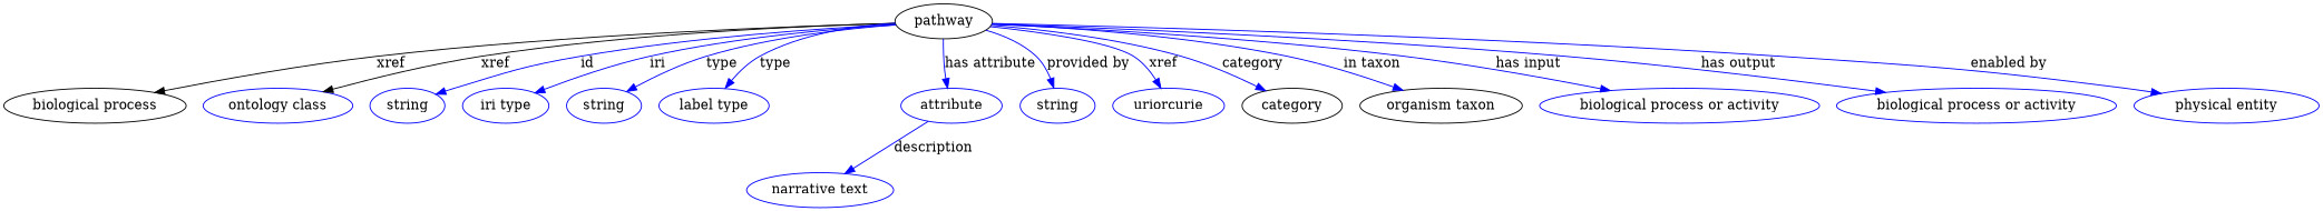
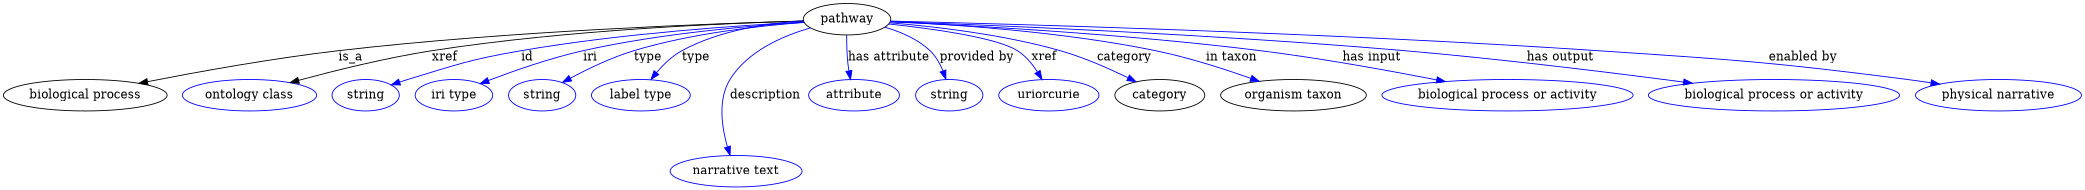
  digraph {
    node [color=blue]
    edge [color=blue style=solid]
    n1 [height=0.5 label=pathway width=1.3902 color=""]
    "biological process" [height=0.5 width=2.5998 color=""]
    "ontology class" [height=0.5 width=2.1304]
    n4 [height=0.5 label=string width=1.0652]
    n5 [height=0.5 label="iri type" width=1.2277]
    n6 [height=0.5 label=string width=1.0652]
    n7 [height=0.5 label="label type" width=1.5707]
    n8 [height=0.5 label="narrative text" width=2.0943]
    n9 [height=0.5 label=attribute width=1.4443]
    n10 [height=0.5 label=string width=1.0652]
    n11 [height=0.5 label=uriorcurie width=1.5887]
    category [height=0.5 width=1.4263 color=""]
    n13 [color=black height=0.5 label="organism taxon" width=2.3109]
    n14 [height=0.5 label="biological process or activity" width=3.9899]
    n15 [height=0.5 label="biological process or activity" width=3.9899]
-   n16 [height=0.5 label="physical entity" width=2.2026]
-   n1 -> "biological process" [label=xref color="" style=""]
+   n16 [height=0.5 label="physical narrative" width=2.2026]
+   n1 -> "biological process" [label=is_a color="" style=""]
    n1 -> "ontology class" [label=xref color="" style=""]
    n1 -> n4 [label=id]
    n1 -> n5 [label=iri]
    n1 -> n6 [label=type]
    n1 -> n7 [label=type]
-   n9 -> n8 [label=description]
+   n1 -> n8 [label=description]
    n1 -> n9 [label="has attribute"]
    n1 -> n10 [label="provided by"]
    n1 -> n11 [label=xref]
    n1 -> category [label=category]
    n1 -> n13 [label="in taxon"]
    n1 -> n14 [label="has input"]
    n1 -> n15 [label="has output"]
    n1 -> n16 [label="enabled by"]
  }
